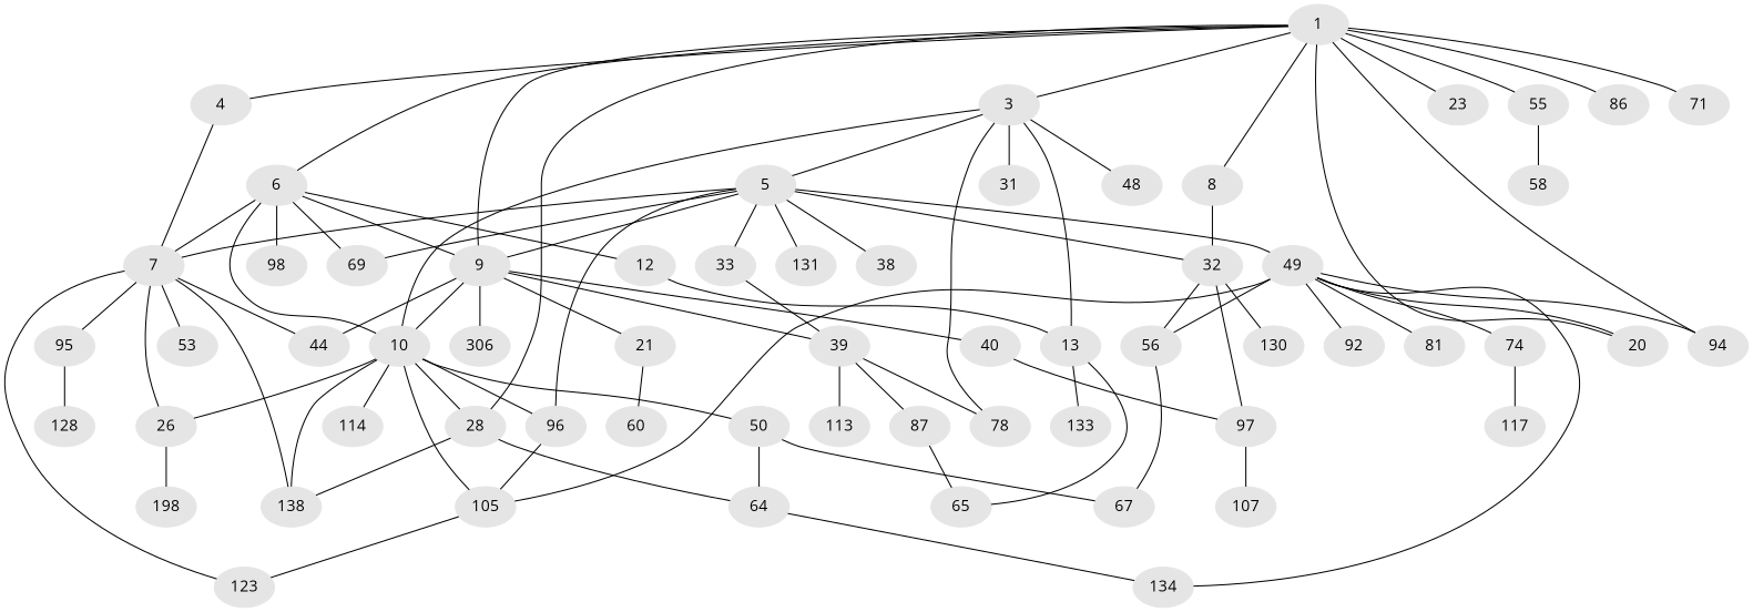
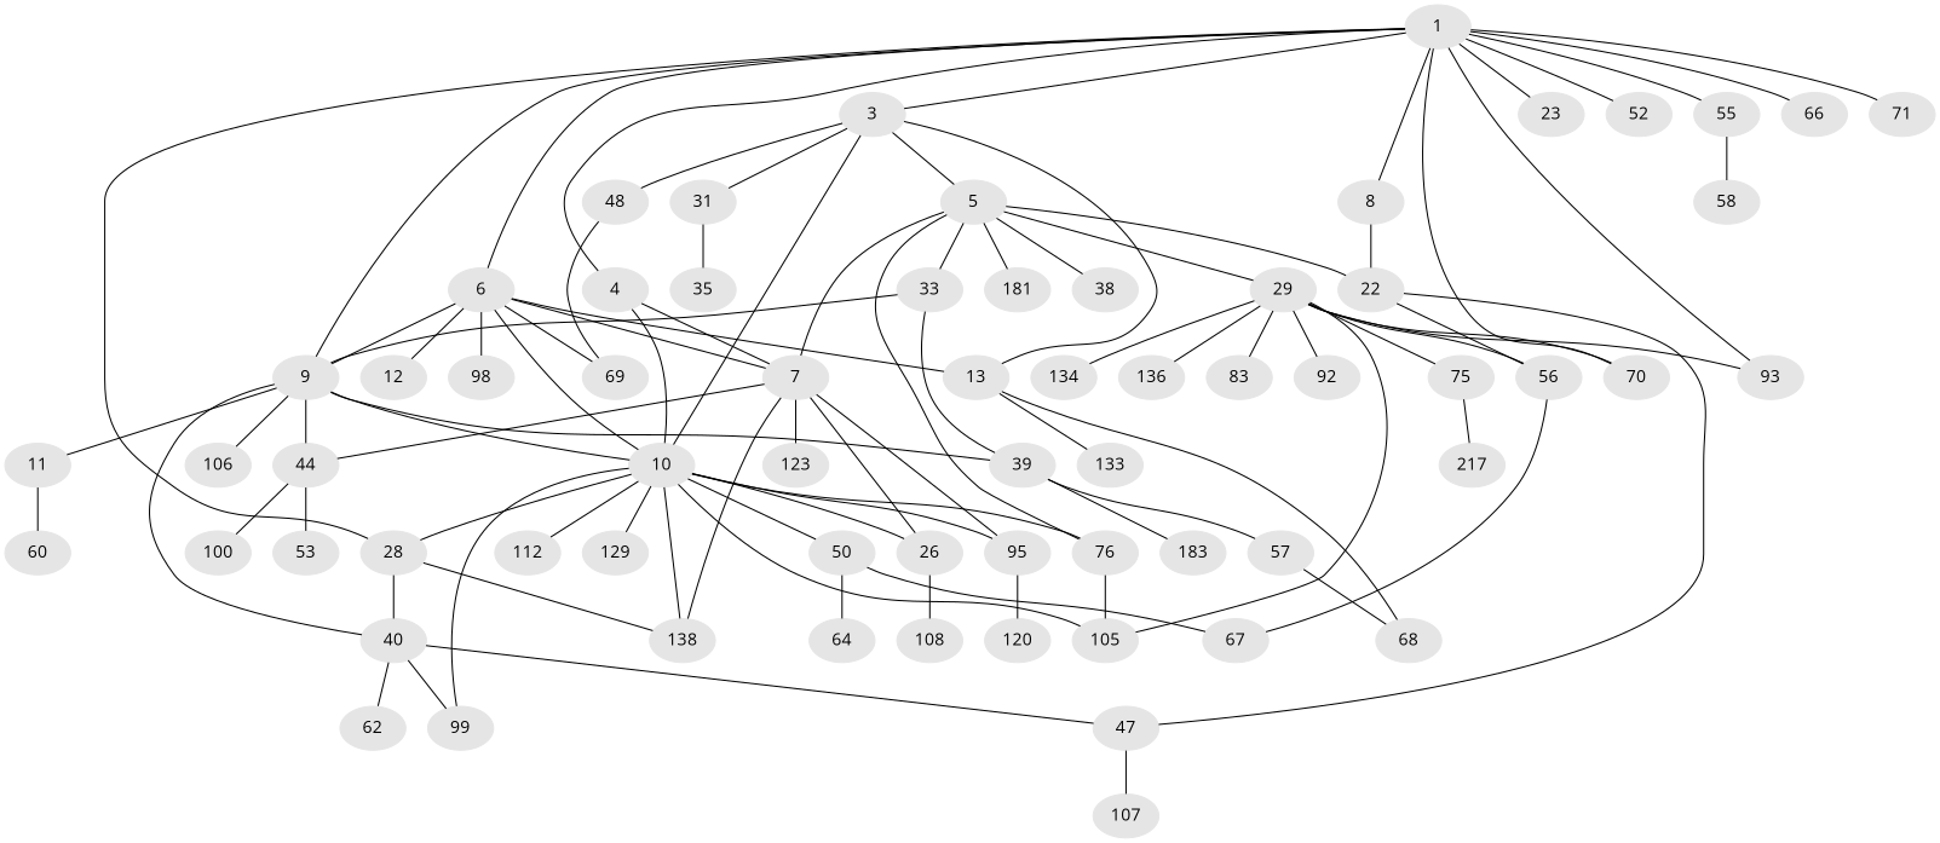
  graph {
    fontname="Open Sans"
    node [color=gray90 fontname="Open Sans" style=filled]
    edge [fontname="Open Sans"]
    1 [super="+2+46"]
    3 [super="+45+23"]
    4
    6 [super="+11"]
    8 [super="+103"]
    9 [super="+16+104+61+72+54"]
    n7 [label=23]
    28 [super="+75+65"]
+   52
    55 [super="+80"]
-   66 [label=86]
-   70 [super="+119" label=20]
+   66
+   70 [super="+119"]
    71
-   94
+   94 [label=93]
    5 [super="+22+27+19+18"]
    10 [super="+14+17+15"]
    13 [super="+59"]
    31 [super="+118"]
    48
-   78 [super="+132"]
    7 [super="+37+43"]
    69
    12
    98
-   32 [super="+102+112"]
+   32 [super="+102+112" label=22]
    44
-   21 [super="+122"]
+   21 [super="+122" label=11]
    39
    40 [super="+85"]
-   106 [label=306]
+   106
    138
    58
-   29 [super="+36+51+86" label=49]
+   29 [super="+36+51+86"]
    33 [super="+82+42"]
    38
-   76 [super="+110" label=96]
-   131
+   76 [super="+110"]
+   131 [label=181]
    26
    95 [super="+137"]
    50
+   99
    105 [super="+116+128"]
-   114
+   114 [label=112]
+   129
    133
-   68 [super="+73" label=65]
+   68 [super="+73"]
+   35
    53
    123
    56 [super="+126"]
-   74 [super="+83+88"]
-   81 [super="+127"]
+   74 [super="+83+88" label=75]
+   81 [super="+127" label=83]
    92 [super="+96+111"]
    134
-   47 [super="+49" label=97]
-   130
-   108 [label=198]
-   120 [label=128]
+   136
+   47 [super="+49"]
+   108
+   100
+   120
    60
-   57 [super="+125" label=87]
-   113
+   57 [super="+125"]
+   113 [label=183]
+   62
    64 [super="+93+109"]
    67 [super="+121"]
-   117
+   117 [label=217]
    107
    1 -- 3
    1 -- 4
    1 -- 6
    1 -- 8
    1 -- 9
    1 -- n7
    1 -- 28
+   1 -- 52
    1 -- 55
    1 -- 66
    1 -- 70
    1 -- 71
    1 -- 94
    3 -- 5
    3 -- 10
    3 -- 13
    3 -- 31
    3 -- 48
-   3 -- 78
+   4 -- 10
    4 -- 7
    6 -- 9
    6 -- 10 [weight=2]
-   12 -- 13
+   6 -- 13
    6 -- 7 [weight=2]
    6 -- 69
    6 -- 12
    6 -- 98
    8 -- 32 [weight=2]
    9 -- 10
    9 -- 44 [weight=2]
    9 -- 21
    9 -- 39
    9 -- 40
    9 -- 106
-   28 -- 64
+   28 -- 40
    28 -- 138
    55 -- 58
-   5 -- 9
+   33 -- 9
    5 -- 7
-   5 -- 69
+   48 -- 69
    5 -- 32
    5 -- 29
    5 -- 33
    5 -- 38
    5 -- 76
    5 -- 131
    10 -- 28
    10 -- 138
    10 -- 76
    10 -- 26
+   10 -- 95
    10 -- 50
+   10 -- 99
    10 -- 105
    10 -- 114
+   10 -- 129
    13 -- 133
    13 -- 68
+   31 -- 35
    7 -- 44
    7 -- 138
    7 -- 26
    7 -- 95
-   7 -- 53
+   44 -- 53
    7 -- 123
    32 -- 56
    32 -- 47
-   32 -- 130
+   44 -- 100
    21 -- 60
-   39 -- 78
    39 -- 57
    39 -- 113
+   40 -- 99
    40 -- 47
+   40 -- 62
    29 -- 70
    29 -- 94
    29 -- 105
    29 -- 56
    29 -- 74
    29 -- 81
    29 -- 92
    29 -- 134
+   29 -- 136
    33 -- 39
    76 -- 105
    26 -- 108
    95 -- 120
    50 -- 64
    50 -- 67
-   105 -- 123
    56 -- 67
    74 -- 117
    47 -- 107
    57 -- 68
-   64 -- 134
  }
